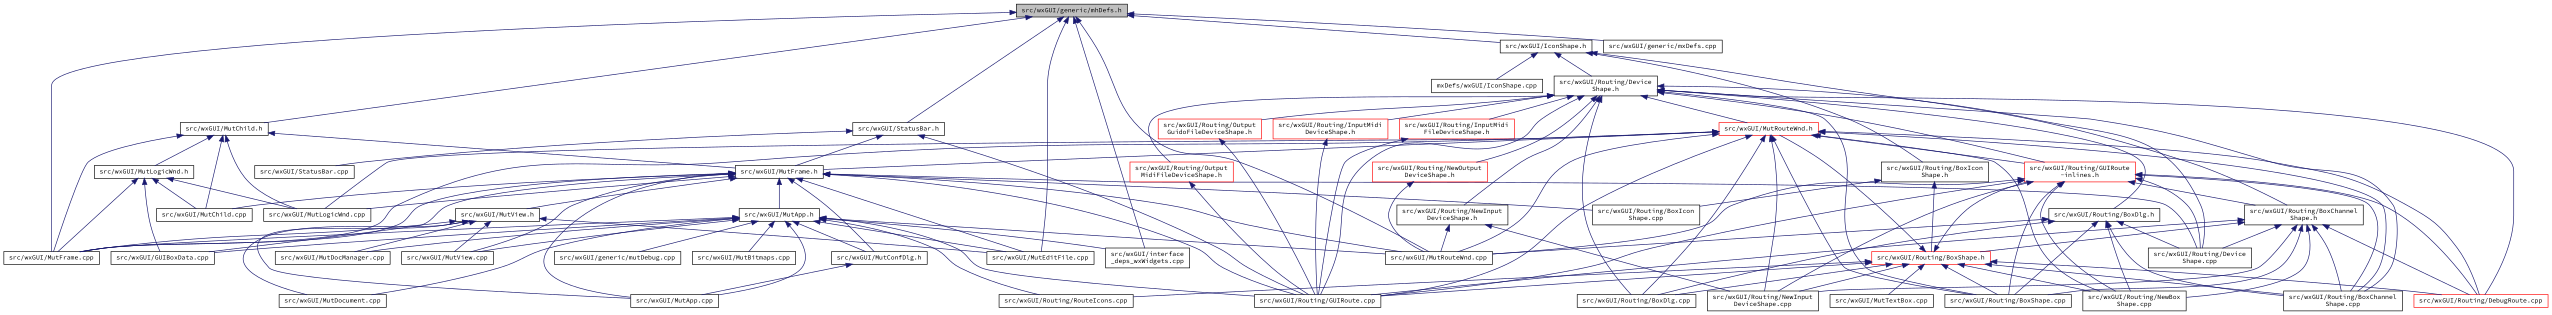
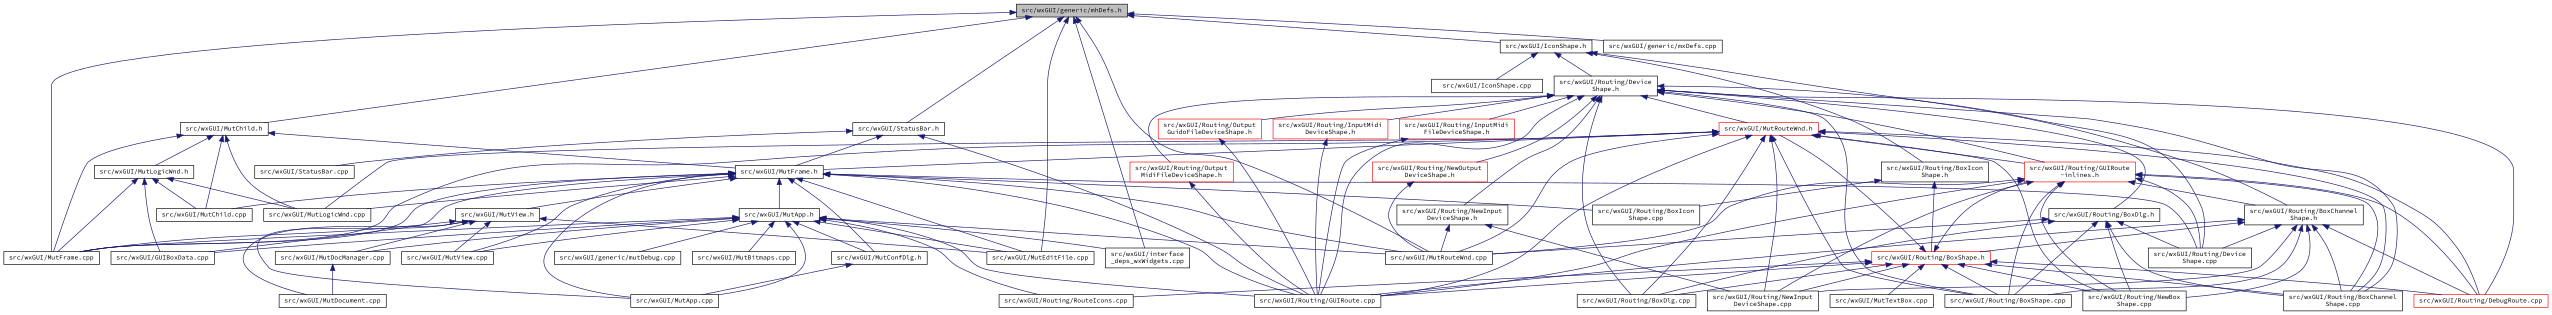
  digraph {
    fontname="Source Code Pro"
    node [color=black fillcolor=white fontname="Source Code Pro" fontsize=10 shape=record style=filled]
    edge [color=midnightblue dir=back fontname="Source Code Pro" fontsize=10 labelfontname=Sans labelfontsize=10 style=solid]
    n1 [fillcolor=grey75 fontcolor=black height=0.2 label="src/wxGUI/generic/mhDefs.h" width=0.4]
    n2 [height=0.2 label="src/wxGUI/MutChild.h" width=0.4]
    n3 [height=0.2 label="src/wxGUI/interface\l_deps_wxWidgets.cpp" width=0.4]
    n4 [height=0.2 label="src/wxGUI/MutEditFile.cpp" width=0.4]
    n5 [height=0.2 label="src/wxGUI/MutFrame.cpp" width=0.4]
    n6 [height=0.2 label="src/wxGUI/MutRouteWnd.cpp" width=0.4]
    n7 [height=0.2 label="src/wxGUI/IconShape.h" width=0.4]
    n8 [height=0.2 label="src/wxGUI/StatusBar.h" width=0.4]
    n9 [height=0.2 label="src/wxGUI/generic/mxDefs.cpp" width=0.4]
    n10 [height=0.2 label="src/wxGUI/MutFrame.h" width=0.4]
    n11 [height=0.2 label="src/wxGUI/MutChild.cpp" width=0.4]
    n12 [height=0.2 label="src/wxGUI/MutLogicWnd.cpp" width=0.4]
    n13 [height=0.2 label="src/wxGUI/MutLogicWnd.h" width=0.4]
    n14 [height=0.2 label="src/wxGUI/Routing/Device\lShape.h" width=0.4]
    n15 [height=0.2 label="src/wxGUI/Routing/BoxChannel\lShape.h" width=0.4]
    n16 [height=0.2 label="src/wxGUI/Routing/BoxIcon\lShape.h" width=0.4]
-   n17 [height=0.2 label="mxDefs/wxGUI/IconShape.cpp" width=0.4]
+   n17 [height=0.2 label="src/wxGUI/IconShape.cpp" width=0.4]
    n18 [height=0.2 label="src/wxGUI/Routing/GUIRoute.cpp" width=0.4]
    n19 [height=0.2 label="src/wxGUI/StatusBar.cpp" width=0.4]
    n20 [height=0.2 label="src/wxGUI/MutApp.h" width=0.4]
    n21 [height=0.2 label="src/wxGUI/GUIBoxData.cpp" width=0.4]
    n22 [height=0.2 label="src/wxGUI/MutApp.cpp" width=0.4]
    n23 [height=0.2 label="src/wxGUI/MutConfDlg.h" width=0.4]
    n24 [height=0.2 label="src/wxGUI/MutView.cpp" width=0.4]
    n25 [height=0.2 label="src/wxGUI/MutView.h" width=0.4]
    n26 [height=0.2 label="src/wxGUI/Routing/Device\lShape.cpp" width=0.4]
    n27 [height=0.2 label="src/wxGUI/Routing/BoxIcon\lShape.cpp" width=0.4]
    n28 [height=0.2 label="src/wxGUI/generic/mutDebug.cpp" width=0.4]
    n29 [height=0.2 label="src/wxGUI/MutBitmaps.cpp" width=0.4]
    n30 [height=0.2 label="src/wxGUI/MutDocManager.cpp" width=0.4]
    n31 [height=0.2 label="src/wxGUI/MutDocument.cpp" width=0.4]
    n32 [height=0.2 label="src/wxGUI/Routing/RouteIcons.cpp" width=0.4]
    n33 [height=0.2 label="src/wxGUI/MutTextBox.cpp" width=0.4]
    n34 [color=red height=0.2 label="src/wxGUI/MutRouteWnd.h" width=0.4]
    n35 [color=red height=0.2 label="src/wxGUI/Routing/GUIRoute\l-inlines.h" width=0.4]
    n36 [height=0.2 label="src/wxGUI/Routing/BoxChannel\lShape.cpp" width=0.4]
    n37 [height=0.2 label="src/wxGUI/Routing/BoxDlg.cpp" width=0.4]
    n38 [height=0.2 label="src/wxGUI/Routing/BoxShape.cpp" width=0.4]
    n39 [color=red height=0.2 label="src/wxGUI/Routing/DebugRoute.cpp" width=0.4]
    n40 [height=0.2 label="src/wxGUI/Routing/BoxDlg.h" width=0.4]
    n41 [height=0.2 label="src/wxGUI/Routing/NewInput\lDeviceShape.h" width=0.4]
    n42 [color=red height=0.2 label="src/wxGUI/Routing/NewOutput\lDeviceShape.h" width=0.4]
    n43 [color=red height=0.2 label="src/wxGUI/Routing/Output\lMidiFileDeviceShape.h" width=0.4]
    n44 [color=red height=0.2 label="src/wxGUI/Routing/Output\lGuidoFileDeviceShape.h" width=0.4]
    n45 [color=red height=0.2 label="src/wxGUI/Routing/InputMidi\lDeviceShape.h" width=0.4]
    n46 [color=red height=0.2 label="src/wxGUI/Routing/InputMidi\lFileDeviceShape.h" width=0.4]
    n47 [height=0.2 label="src/wxGUI/Routing/NewBox\lShape.cpp" width=0.4]
    n48 [height=0.2 label="src/wxGUI/Routing/NewInput\lDeviceShape.cpp" width=0.4]
    n49 [color=red height=0.2 label="src/wxGUI/Routing/BoxShape.h" width=0.4]
    n1 -> n2
    n1 -> n3
    n1 -> n4
    n1 -> n5
    n1 -> n6
    n1 -> n7
    n1 -> n8
    n1 -> n9
    n2 -> n5
    n2 -> n10
    n2 -> n11
    n2 -> n12
    n2 -> n13
    n7 -> n14
    n7 -> n15
    n7 -> n16
    n7 -> n17
    n8 -> n10
    n8 -> n18
    n8 -> n19
    n10 -> n4
    n10 -> n5
    n10 -> n6
    n10 -> n11
    n10 -> n12
    n10 -> n18
    n10 -> n20
    n10 -> n21
    n10 -> n22
    n10 -> n23
    n10 -> n24
    n10 -> n25
    n10 -> n26
    n10 -> n27
    n13 -> n5
    n13 -> n11
    n13 -> n12
    n13 -> n21
    n14 -> n18
    n14 -> n26
    n14 -> n34
    n14 -> n35
    n14 -> n36
    n14 -> n37
    n14 -> n38
    n14 -> n39
    n14 -> n40
    n14 -> n41
    n14 -> n42
    n14 -> n43
    n14 -> n44
    n14 -> n45
    n14 -> n46
    n15 -> n18
    n15 -> n26
    n15 -> n36
    n15 -> n38
    n15 -> n39
    n15 -> n47
    n15 -> n48
    n15 -> n49
    n16 -> n27
    n16 -> n49
    n20 -> n3
    n20 -> n4
    n20 -> n5
    n20 -> n6
    n20 -> n18
    n20 -> n21
    n20 -> n22
    n20 -> n23
    n20 -> n24
    n20 -> n28
    n20 -> n29
    n20 -> n30
-   n20 -> n31
+   n30 -> n31
    n20 -> n32
    n23 -> n22
    n25 -> n4
    n25 -> n5
    n25 -> n22
    n25 -> n24
    n25 -> n30
    n25 -> n31
    n34 -> n5
    n34 -> n6
    n34 -> n10
    n34 -> n12
    n34 -> n18
    n34 -> n35
    n34 -> n36
    n34 -> n37
    n34 -> n38
    n34 -> n39
    n34 -> n47
    n34 -> n48
    n35 -> n6
    n35 -> n15
    n35 -> n18
    n35 -> n26
    n35 -> n36
    n35 -> n38
    n35 -> n39
    n35 -> n47
    n35 -> n48
    n40 -> n6
    n40 -> n26
    n40 -> n36
    n40 -> n37
    n40 -> n38
    n40 -> n47
    n41 -> n6
    n41 -> n48
    n42 -> n6
    n43 -> n18
    n44 -> n18
    n45 -> n18
    n46 -> n18
    n49 -> n18
    n49 -> n32
    n49 -> n33
    n49 -> n34
    n49 -> n35
    n49 -> n36
    n49 -> n37
    n49 -> n38
    n49 -> n39
    n49 -> n47
    n49 -> n48
  }
